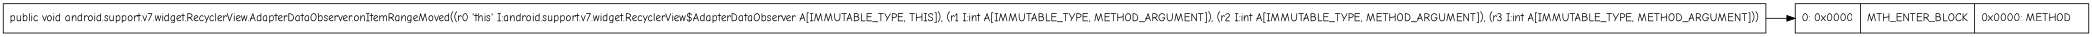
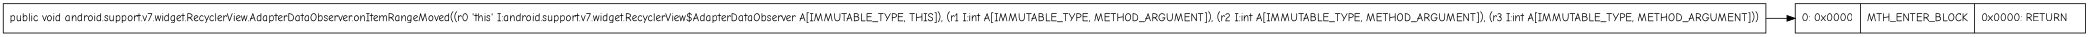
  digraph {
    rankdir=LR
    fontname="Comic Neue"
    node [shape=record fontname="Comic Neue"]
-   n1 [label="{0\:\ 0x0000|MTH_ENTER_BLOCK\l|0x0000: METHOD   \l}"]
+   n1 [label="{0\:\ 0x0000|MTH_ENTER_BLOCK\l|0x0000: RETURN   \l}"]
    n2 [label="{public void android.support.v7.widget.RecyclerView.AdapterDataObserver.onItemRangeMoved((r0 'this' I:android.support.v7.widget.RecyclerView$AdapterDataObserver A[IMMUTABLE_TYPE, THIS]), (r1 I:int A[IMMUTABLE_TYPE, METHOD_ARGUMENT]), (r2 I:int A[IMMUTABLE_TYPE, METHOD_ARGUMENT]), (r3 I:int A[IMMUTABLE_TYPE, METHOD_ARGUMENT])) }"]
    n2 -> n1 [fontname="Comic Neue"]
  }
